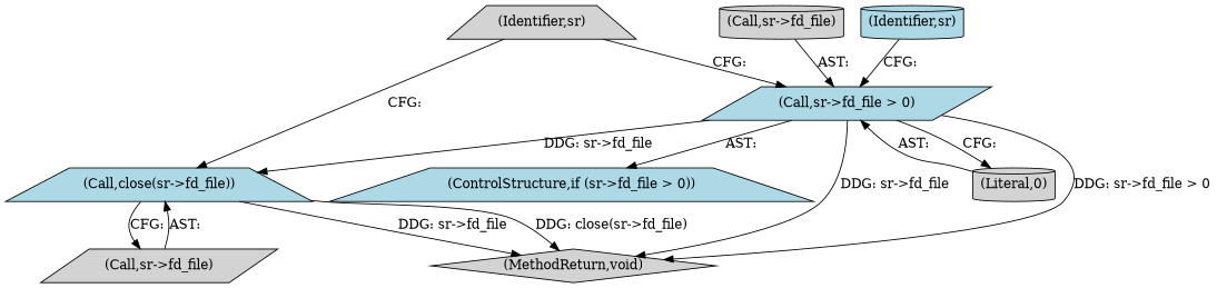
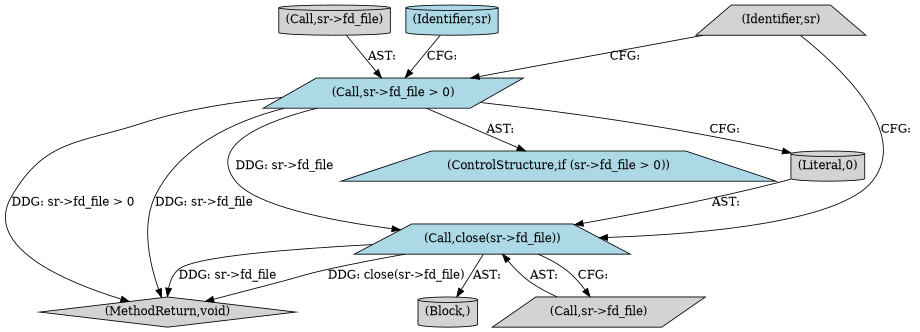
  digraph {
    node [fillcolor=lightgrey shape=cylinder style=filled]
    n1 [fillcolor=lightblue label="(Call,close(sr->fd_file))" shape=trapezium]
    n2 [label="(MethodReturn,void)" shape=diamond]
+   n3 [label="(Block,)"]
    n4 [label="(Call,sr->fd_file)" shape=parallelogram]
    n5 [fillcolor=lightblue label="(Call,sr->fd_file > 0)" shape=parallelogram]
    n6 [fillcolor=lightblue label="(ControlStructure,if (sr->fd_file > 0))" shape=trapezium]
    n7 [label="(Literal,0)"]
    n8 [label="(Identifier,sr)" shape=trapezium]
    n9 [label="(Call,sr->fd_file)"]
    n10 [fillcolor=lightblue label="(Identifier,sr)"]
    n1 -> n2 [label="DDG: close(sr->fd_file)"]
    n1 -> n2 [label="DDG: sr->fd_file"]
+   n1 -> n3 [label="AST: "]
    n1 -> n4 [label="CFG: "]
    n4 -> n1 [label="AST: "]
    n5 -> n1 [label="DDG: sr->fd_file"]
    n5 -> n2 [label="DDG: sr->fd_file > 0"]
    n5 -> n2 [label="DDG: sr->fd_file"]
    n5 -> n6 [label="AST: "]
    n5 -> n7 [label="CFG: "]
-   n7 -> n5 [label="AST: "]
+   n7 -> n1 [label="AST: "]
    n8 -> n1 [label="CFG: "]
    n8 -> n5 [label="CFG: "]
    n9 -> n5 [label="AST: "]
    n10 -> n5 [label="CFG: "]
  }
